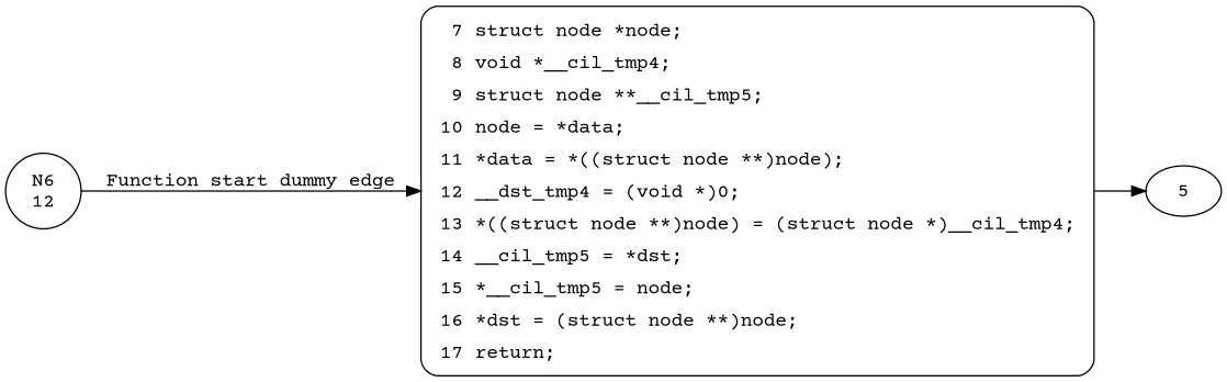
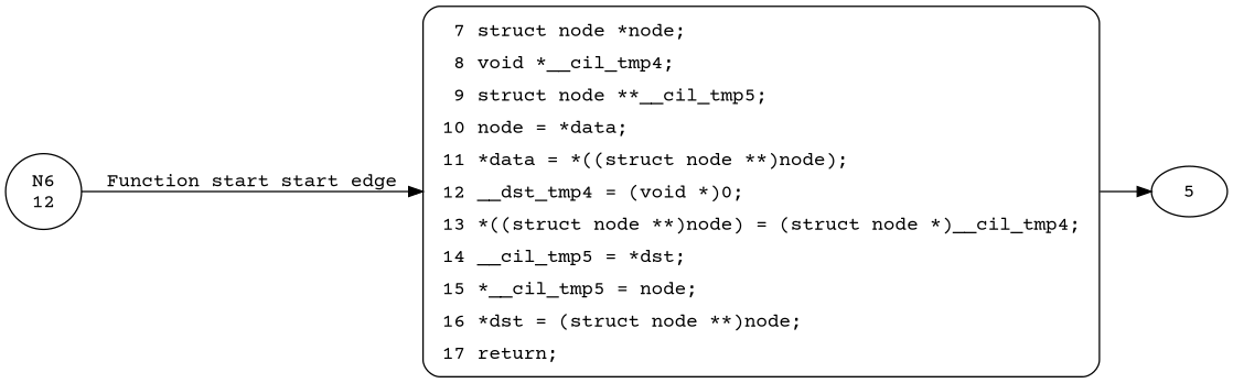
  digraph {
    fontname="Courier Prime"
    rankdir=LR
    node [fontname="Courier Prime"]
    edge [fontname="Courier Prime"]
    n1 [label="N6\n12" shape=circle]
    n2 [fillcolor=white label=<<table border="0" cellborder="0" cellpadding="3" bgcolor="white"><tr><td align="right">7</td><td align="left">struct node *node;</td></tr><tr><td align="right">8</td><td align="left">void *__cil_tmp4;</td></tr><tr><td align="right">9</td><td align="left">struct node **__cil_tmp5;</td></tr><tr><td align="right">10</td><td align="left">node = *data;</td></tr><tr><td align="right">11</td><td align="left">*data = *((struct node **)node);</td></tr><tr><td align="right">12</td><td align="left">__dst_tmp4 = (void *)0;</td></tr><tr><td align="right">13</td><td align="left">*((struct node **)node) = (struct node *)__cil_tmp4;</td></tr><tr><td align="right">14</td><td align="left">__cil_tmp5 = *dst;</td></tr><tr><td align="right">15</td><td align="left">*__cil_tmp5 = node;</td></tr><tr><td align="right">16</td><td align="left">*dst = (struct node **)node;</td></tr><tr><td align="right">17</td><td align="left">return;</td></tr></table>> penwidth=1 shape=Mrecord style="filled,bold"]
    5
-   n1 -> n2 [label="Function start dummy edge"]
+   n1 -> n2 [label="Function start start edge"]
    n2 -> 5
  }
